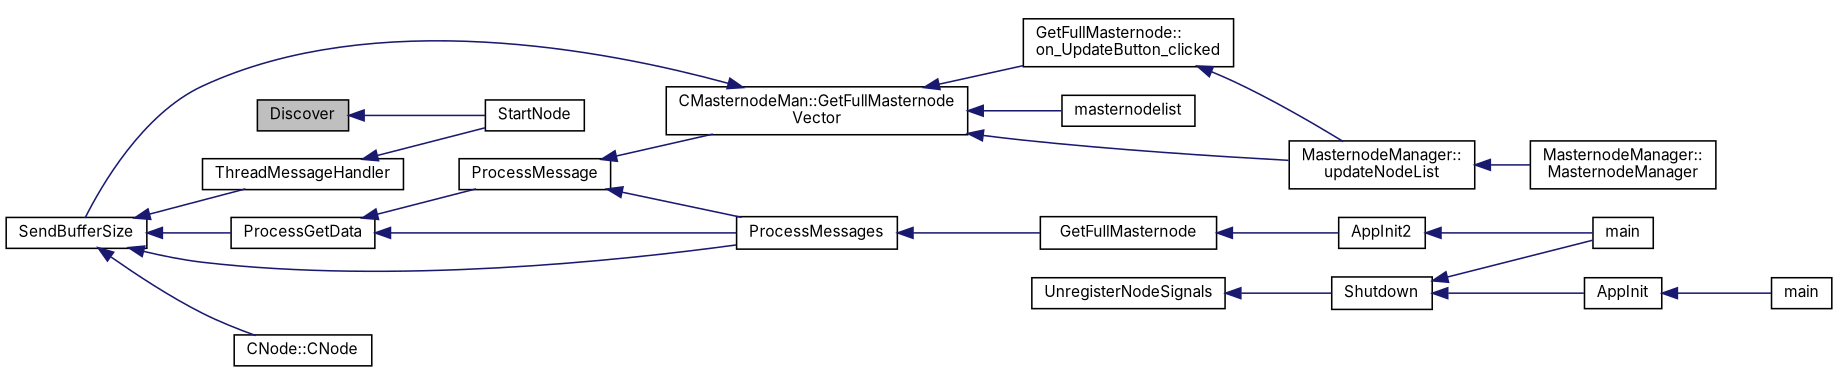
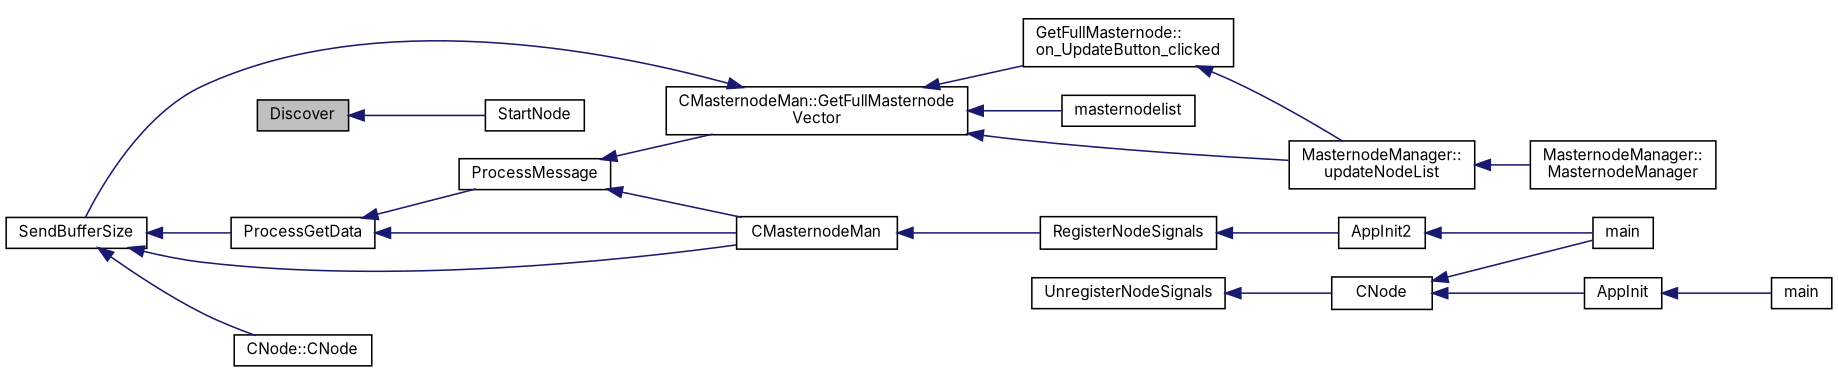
  digraph {
    fontname=Inter
    rankdir=LR
    node [color=black fillcolor=white fontname=Inter fontsize=10 shape=record style=filled]
    edge [color=midnightblue dir=back fontname=Inter fontsize=10 labelfontname=Helvetica labelfontsize=10 style=solid]
    n1 [fillcolor=grey75 fontcolor=black height=0.2 label=Discover width=0.4]
    n2 [height=0.2 label=StartNode width=0.4]
    n3 [height=0.2 label=AppInit2 width=0.4]
    n4 [height=0.2 label=main width=0.4]
    n5 [height=0.2 label=SendBufferSize width=0.4]
    n6 [height=0.2 label=ProcessGetData width=0.4]
-   n7 [height=0.2 label=ProcessMessages width=0.4]
-   n8 [height=0.2 label=ThreadMessageHandler width=0.4]
+   n7 [height=0.2 label=CMasternodeMan width=0.4]
    n9 [height=0.2 label="CNode::CNode" width=0.4]
    n10 [height=0.2 label=AppInit width=0.4]
    n11 [height=0.2 label=main width=0.4]
    n12 [height=0.2 label=ProcessMessage width=0.4]
-   n13 [height=0.2 label=GetFullMasternode width=0.4]
+   n13 [height=0.2 label=RegisterNodeSignals width=0.4]
    n14 [height=0.2 label="CMasternodeMan::GetFullMasternode\lVector" width=0.4]
    n15 [height=0.2 label="MasternodeManager::\lupdateNodeList" width=0.4]
    n16 [height=0.2 label="GetFullMasternode::\lon_UpdateButton_clicked" width=0.4]
    n17 [height=0.2 label=masternodelist width=0.4]
    n18 [height=0.2 label=UnregisterNodeSignals width=0.4]
-   n19 [height=0.2 label=Shutdown width=0.4]
+   n19 [height=0.2 label=CNode width=0.4]
    n20 [height=0.2 label="MasternodeManager::\lMasternodeManager" width=0.4]
    n1 -> n2
    n3 -> n4
    n5 -> n6
    n5 -> n7
-   n5 -> n8
    n5 -> n9
    n6 -> n7
    n6 -> n12
    n7 -> n13
-   n8 -> n2
    n10 -> n11
    n12 -> n7
    n12 -> n14
    n13 -> n3
    n14 -> n5
    n14 -> n15
    n14 -> n16
    n14 -> n17
    n15 -> n20
    n16 -> n15
    n18 -> n19
    n19 -> n4
    n19 -> n10
  }
